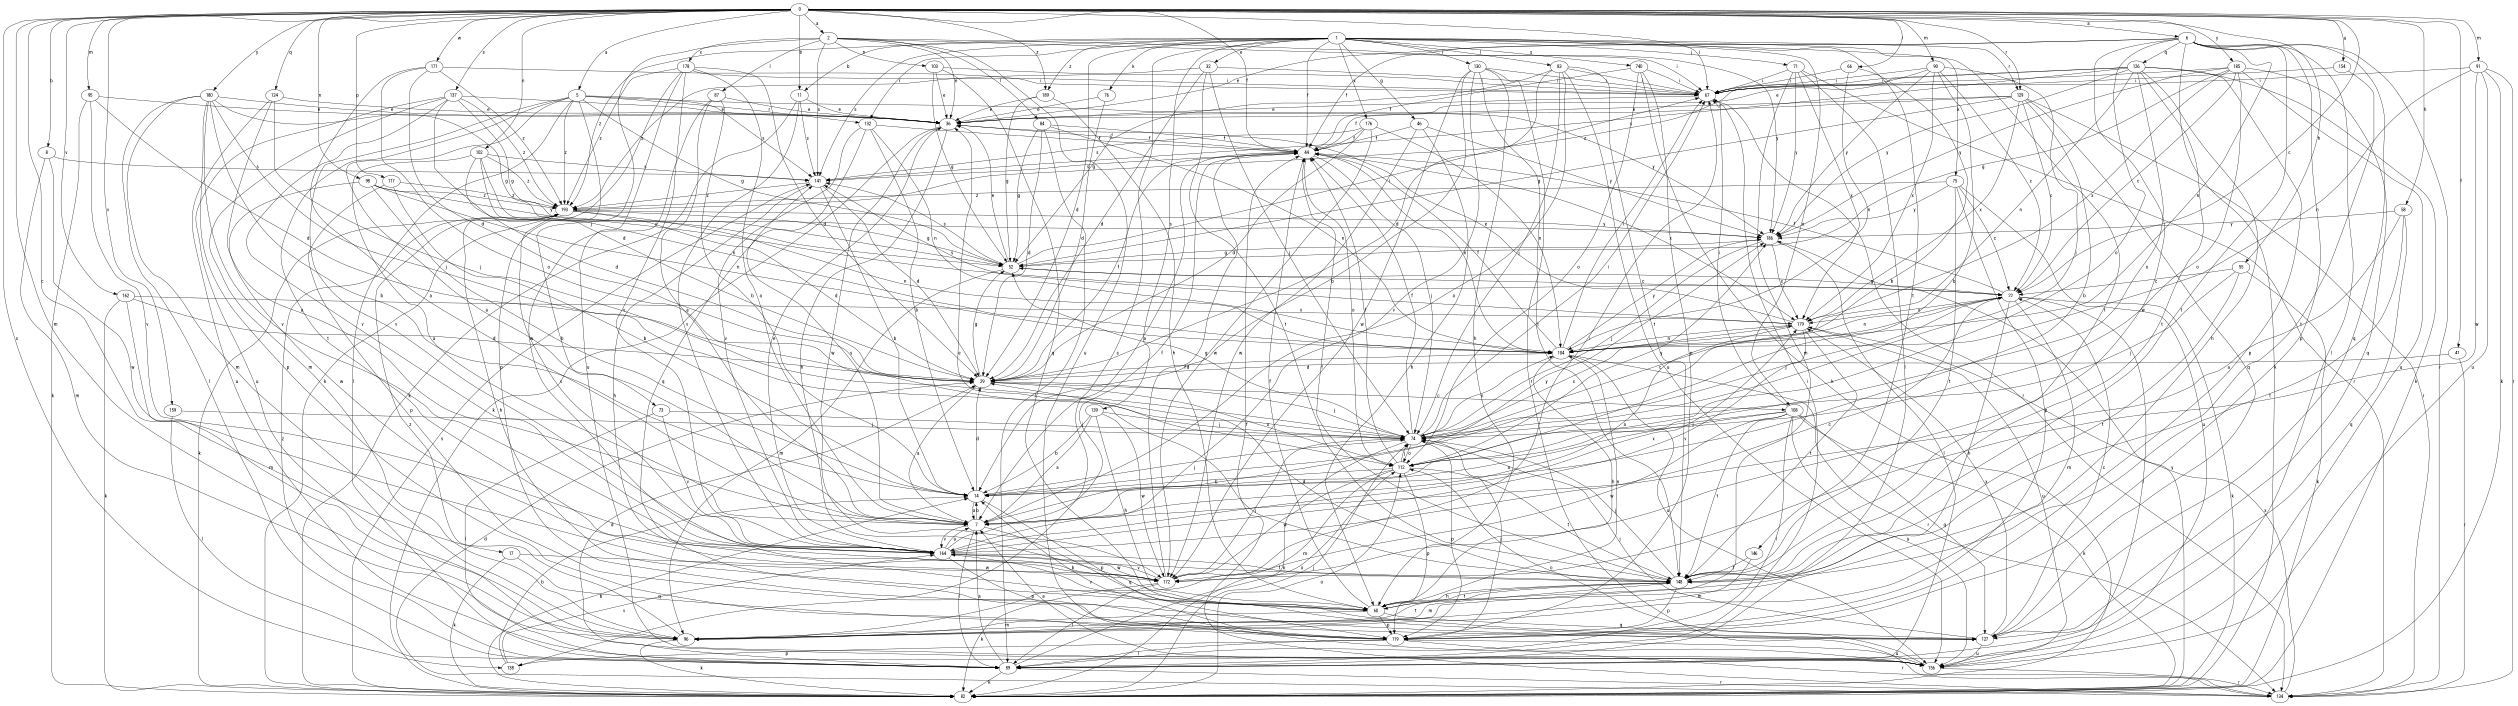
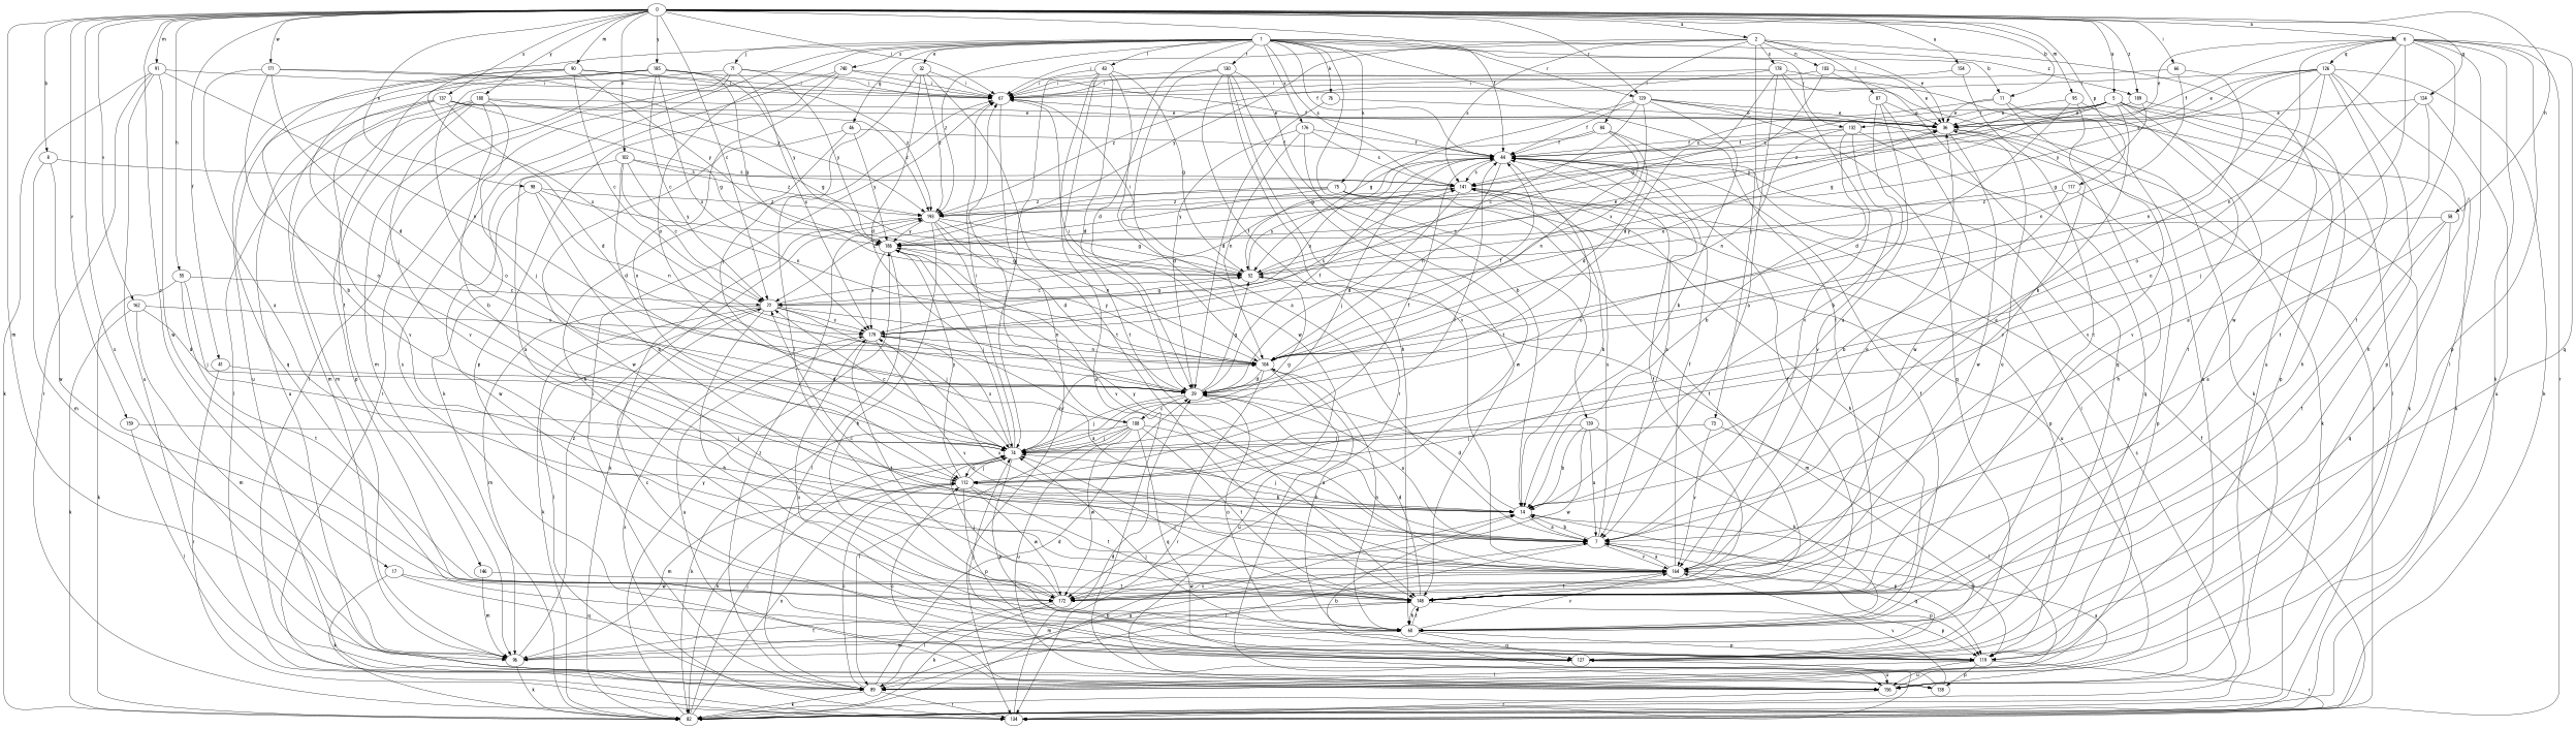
  strict digraph {
    fontname="Roboto Condensed"
    node [fontname="Roboto Condensed"]
    edge [fontname="Roboto Condensed"]
    0
    2
    5
    6
    8
    11
    17
    22
    41
    44
    55
    58
    66
    67
    90
    91
    95
    96
    98
    102
    117
    124
    129
    137
    138
    154
    159
    162
    171
    180
    185
    189
    141
    36
    73
    84
    87
    103
    156
    178
    186
    132
    148
    193
    7
    52
    89
    119
    164
    82
    104
    112
    126
    127
    134
    172
    74
    60
    179
    29
    14
    1
    32
    46
    71
    75
    76
-   83
+   83 [label=43]
    108
    130
    139
    n72 [label=740]
    146
    176
    0 -> 2 [label=a]
    0 -> 5 [label=a]
    0 -> 6 [label=a]
    0 -> 8 [label=b]
    0 -> 11 [label=b]
    0 -> 17 [label=c]
    0 -> 22 [label=c]
    0 -> 41 [label=f]
    0 -> 44 [label=f]
    0 -> 55 [label=h]
    0 -> 58 [label=h]
    0 -> 66 [label=i]
    0 -> 67 [label=i]
    0 -> 90 [label=m]
    0 -> 91 [label=m]
    0 -> 95 [label=m]
    0 -> 96 [label=m]
    0 -> 98 [label=n]
    0 -> 102 [label=n]
    0 -> 117 [label=p]
    0 -> 124 [label=q]
    0 -> 129 [label=r]
    0 -> 137 [label=s]
    0 -> 138 [label=s]
    0 -> 154 [label=u]
    0 -> 159 [label=v]
    0 -> 162 [label=v]
    0 -> 171 [label=w]
    0 -> 180 [label=y]
    0 -> 185 [label=y]
    0 -> 189 [label=z]
    2 -> 67 [label=i]
    2 -> 141 [label=s]
    2 -> 36 [label=e]
    2 -> 73 [label=j]
    2 -> 84 [label=l]
    2 -> 87 [label=l]
    2 -> 103 [label=n]
    2 -> 156 [label=u]
    2 -> 178 [label=x]
    2 -> 186 [label=y]
    5 -> 141 [label=s]
    5 -> 186 [label=y]
    5 -> 132 [label=r]
    5 -> 148 [label=t]
    5 -> 193 [label=z]
    5 -> 7 [label=a]
    5 -> 52 [label=g]
    5 -> 89 [label=l]
    5 -> 119 [label=p]
    5 -> 164 [label=v]
    6 -> 44 [label=f]
    6 -> 36 [label=e]
    6 -> 148 [label=t]
    6 -> 89 [label=l]
    6 -> 119 [label=p]
    6 -> 82 [label=k]
    6 -> 104 [label=n]
    6 -> 112 [label=o]
    6 -> 126 [label=q]
    6 -> 127 [label=q]
    6 -> 134 [label=r]
    6 -> 172 [label=w]
    8 -> 96 [label=m]
    8 -> 141 [label=s]
    8 -> 172 [label=w]
    11 -> 141 [label=s]
    11 -> 36 [label=e]
    11 -> 164 [label=v]
    11 -> 82 [label=k]
    17 -> 82 [label=k]
    17 -> 127 [label=q]
    17 -> 172 [label=w]
    22 -> 44 [label=f]
    22 -> 96 [label=m]
    22 -> 52 [label=g]
    22 -> 89 [label=l]
    22 -> 82 [label=k]
    22 -> 104 [label=n]
    22 -> 74 [label=j]
    22 -> 60 [label=h]
    22 -> 179 [label=x]
    41 -> 134 [label=r]
    41 -> 29 [label=d]
    44 -> 141 [label=s]
    44 -> 7 [label=a]
    44 -> 104 [label=n]
    44 -> 112 [label=o]
    44 -> 74 [label=j]
    44 -> 179 [label=x]
    55 -> 22 [label=c]
    55 -> 148 [label=t]
    55 -> 82 [label=k]
    55 -> 74 [label=j]
    58 -> 186 [label=y]
    58 -> 148 [label=t]
    58 -> 7 [label=a]
    58 -> 127 [label=q]
    66 -> 67 [label=i]
    66 -> 104 [label=n]
    66 -> 14 [label=b]
    67 -> 36 [label=e]
    67 -> 134 [label=r]
    90 -> 22 [label=c]
    90 -> 67 [label=i]
    90 -> 186 [label=y]
    90 -> 193 [label=z]
    90 -> 74 [label=j]
    90 -> 179 [label=x]
    90 -> 14 [label=b]
    91 -> 67 [label=i]
    91 -> 156 [label=u]
    91 -> 82 [label=k]
    91 -> 104 [label=n]
    91 -> 134 [label=r]
    91 -> 172 [label=w]
    95 -> 36 [label=e]
    95 -> 164 [label=v]
    95 -> 82 [label=k]
    95 -> 29 [label=d]
    96 -> 148 [label=t]
    96 -> 193 [label=z]
    96 -> 82 [label=k]
    98 -> 186 [label=y]
    98 -> 193 [label=z]
    98 -> 104 [label=n]
    98 -> 172 [label=w]
    98 -> 14 [label=b]
    102 -> 22 [label=c]
    102 -> 141 [label=s]
    102 -> 193 [label=z]
    102 -> 7 [label=a]
    102 -> 104 [label=n]
    102 -> 29 [label=d]
    117 -> 193 [label=z]
    117 -> 119 [label=p]
    117 -> 14 [label=b]
    124 -> 36 [label=e]
    124 -> 156 [label=u]
    124 -> 7 [label=a]
    124 -> 74 [label=j]
    129 -> 22 [label=c]
    129 -> 44 [label=f]
    129 -> 36 [label=e]
    129 -> 52 [label=g]
    129 -> 127 [label=q]
    129 -> 134 [label=r]
    129 -> 179 [label=x]
    129 -> 14 [label=b]
    137 -> 96 [label=m]
    137 -> 36 [label=e]
    137 -> 156 [label=u]
    137 -> 193 [label=z]
    137 -> 52 [label=g]
    137 -> 164 [label=v]
    137 -> 29 [label=d]
    138 -> 164 [label=v]
    138 -> 14 [label=b]
    154 -> 67 [label=i]
    154 -> 148 [label=t]
    159 -> 89 [label=l]
    159 -> 74 [label=j]
    162 -> 96 [label=m]
    162 -> 82 [label=k]
    162 -> 179 [label=x]
    162 -> 29 [label=d]
    171 -> 67 [label=i]
    171 -> 193 [label=z]
    171 -> 7 [label=a]
    171 -> 112 [label=o]
    171 -> 29 [label=d]
    180 -> 96 [label=m]
    180 -> 36 [label=e]
    180 -> 52 [label=g]
    180 -> 89 [label=l]
    180 -> 119 [label=p]
    180 -> 164 [label=v]
    180 -> 74 [label=j]
    180 -> 14 [label=b]
    185 -> 22 [label=c]
    185 -> 67 [label=i]
    185 -> 156 [label=u]
    185 -> 186 [label=y]
    185 -> 52 [label=g]
    185 -> 112 [label=o]
    185 -> 127 [label=q]
    185 -> 179 [label=x]
    189 -> 36 [label=e]
    189 -> 52 [label=g]
    189 -> 60 [label=h]
    141 -> 193 [label=z]
    141 -> 60 [label=h]
    141 -> 29 [label=d]
    141 -> 14 [label=b]
    36 -> 44 [label=f]
    36 -> 82 [label=k]
    36 -> 172 [label=w]
    36 -> 60 [label=h]
    73 -> 89 [label=l]
    73 -> 164 [label=v]
    73 -> 74 [label=j]
    84 -> 44 [label=f]
    84 -> 52 [label=g]
    84 -> 89 [label=l]
    84 -> 104 [label=n]
    84 -> 29 [label=d]
    87 -> 36 [label=e]
    87 -> 7 [label=a]
    87 -> 172 [label=w]
    87 -> 14 [label=b]
    103 -> 67 [label=i]
    103 -> 36 [label=e]
    103 -> 52 [label=g]
    103 -> 127 [label=q]
    156 -> 7 [label=a]
    156 -> 112 [label=o]
    156 -> 134 [label=r]
    178 -> 67 [label=i]
    178 -> 156 [label=u]
    178 -> 193 [label=z]
    178 -> 7 [label=a]
    178 -> 164 [label=v]
    178 -> 82 [label=k]
    178 -> 29 [label=d]
    186 -> 52 [label=g]
    186 -> 89 [label=l]
    186 -> 74 [label=j]
    186 -> 179 [label=x]
    132 -> 44 [label=f]
    132 -> 164 [label=v]
    132 -> 104 [label=n]
    132 -> 127 [label=q]
    132 -> 14 [label=b]
    148 -> 44 [label=f]
    148 -> 96 [label=m]
    148 -> 36 [label=e]
    148 -> 119 [label=p]
    148 -> 74 [label=j]
    148 -> 60 [label=h]
    148 -> 29 [label=d]
    193 -> 186 [label=y]
    193 -> 52 [label=g]
    193 -> 164 [label=v]
    193 -> 82 [label=k]
    193 -> 104 [label=n]
    193 -> 60 [label=h]
    193 -> 29 [label=d]
    7 -> 141 [label=s]
    7 -> 186 [label=y]
    7 -> 89 [label=l]
    7 -> 164 [label=v]
    7 -> 127 [label=q]
    7 -> 14 [label=b]
    52 -> 22 [label=c]
    52 -> 67 [label=i]
    52 -> 96 [label=m]
    52 -> 141 [label=s]
    52 -> 36 [label=e]
    89 -> 67 [label=i]
    89 -> 193 [label=z]
    89 -> 7 [label=a]
    89 -> 82 [label=k]
    89 -> 112 [label=o]
    89 -> 134 [label=r]
    89 -> 29 [label=d]
    119 -> 138 [label=p]
    119 -> 156 [label=u]
    119 -> 89 [label=l]
    119 -> 134 [label=r]
    119 -> 74 [label=j]
    119 -> 14 [label=b]
    164 -> 22 [label=c]
    164 -> 44 [label=f]
    164 -> 36 [label=e]
    164 -> 148 [label=t]
    164 -> 7 [label=a]
    164 -> 119 [label=p]
    164 -> 172 [label=w]
    164 -> 179 [label=x]
    82 -> 141 [label=s]
    82 -> 186 [label=y]
    82 -> 112 [label=o]
    82 -> 74 [label=j]
    82 -> 14 [label=b]
    104 -> 44 [label=f]
    104 -> 67 [label=i]
    104 -> 156 [label=u]
    104 -> 186 [label=y]
    104 -> 134 [label=r]
    104 -> 60 [label=h]
    104 -> 29 [label=d]
    112 -> 44 [label=f]
    112 -> 96 [label=m]
    112 -> 186 [label=y]
    112 -> 148 [label=t]
    112 -> 119 [label=p]
    112 -> 172 [label=w]
    112 -> 74 [label=j]
    112 -> 14 [label=b]
    126 -> 67 [label=i]
    126 -> 141 [label=s]
    126 -> 36 [label=e]
    126 -> 186 [label=y]
    126 -> 148 [label=t]
    126 -> 119 [label=p]
    126 -> 82 [label=k]
    126 -> 104 [label=n]
    126 -> 112 [label=o]
    126 -> 60 [label=h]
    127 -> 22 [label=c]
    127 -> 156 [label=u]
    127 -> 74 [label=j]
    127 -> 179 [label=x]
    134 -> 44 [label=f]
    134 -> 179 [label=x]
    134 -> 29 [label=d]
    172 -> 44 [label=f]
    172 -> 67 [label=i]
    172 -> 89 [label=l]
    172 -> 164 [label=v]
    172 -> 82 [label=k]
    172 -> 74 [label=j]
    74 -> 22 [label=c]
    74 -> 44 [label=f]
    74 -> 67 [label=i]
    74 -> 52 [label=g]
    74 -> 119 [label=p]
    74 -> 82 [label=k]
    74 -> 104 [label=n]
    74 -> 112 [label=o]
    74 -> 179 [label=x]
    60 -> 44 [label=f]
    60 -> 96 [label=m]
    60 -> 148 [label=t]
    60 -> 119 [label=p]
    60 -> 164 [label=v]
    60 -> 104 [label=n]
    60 -> 127 [label=q]
    179 -> 141 [label=s]
    179 -> 36 [label=e]
    179 -> 156 [label=u]
    179 -> 148 [label=t]
    179 -> 7 [label=a]
    179 -> 164 [label=v]
    179 -> 104 [label=n]
    29 -> 44 [label=f]
    29 -> 7 [label=a]
    29 -> 52 [label=g]
-   29 -> 112 [label=o]
+   29 -> 60 [label=o]
    29 -> 74 [label=j]
    29 -> 108 [label=c]
    14 -> 7 [label=a]
    14 -> 119 [label=p]
    14 -> 74 [label=j]
    14 -> 29 [label=d]
    1 -> 11 [label=b]
    1 -> 44 [label=f]
    1 -> 129 [label=r]
    1 -> 138 [label=s]
    1 -> 189 [label=z]
    1 -> 141 [label=s]
    1 -> 132 [label=r]
    1 -> 148 [label=t]
    1 -> 193 [label=z]
    1 -> 29 [label=d]
    1 -> 32 [label=e]
    1 -> 46 [label=g]
    1 -> 71 [label=j]
    1 -> 75 [label=k]
    1 -> 76 [label=k]
    1 -> 83 [label=l]
    1 -> 108 [label=o]
    1 -> 130 [label=r]
    1 -> 139 [label=s]
    1 -> n72 [label=s]
    1 -> 146 [label=t]
    1 -> 176 [label=x]
    32 -> 67 [label=i]
    32 -> 148 [label=t]
    32 -> 193 [label=z]
    32 -> 74 [label=j]
    32 -> 29 [label=d]
    46 -> 44 [label=f]
    46 -> 186 [label=y]
    46 -> 172 [label=w]
    46 -> 60 [label=h]
    71 -> 67 [label=i]
    71 -> 96 [label=m]
    71 -> 186 [label=y]
    71 -> 89 [label=l]
    71 -> 134 [label=r]
    71 -> 179 [label=x]
    75 -> 22 [label=c]
    75 -> 156 [label=u]
    75 -> 186 [label=y]
    75 -> 148 [label=t]
    75 -> 193 [label=z]
    75 -> 119 [label=p]
    76 -> 36 [label=e]
    76 -> 29 [label=d]
    83 -> 67 [label=i]
    83 -> 156 [label=u]
    83 -> 148 [label=t]
    83 -> 7 [label=a]
    83 -> 52 [label=g]
    83 -> 74 [label=j]
    83 -> 29 [label=d]
    108 -> 67 [label=i]
    108 -> 156 [label=u]
    108 -> 148 [label=t]
    108 -> 7 [label=a]
    108 -> 89 [label=l]
    108 -> 82 [label=k]
    108 -> 127 [label=q]
    108 -> 172 [label=w]
    108 -> 74 [label=j]
    130 -> 67 [label=i]
    130 -> 148 [label=t]
    130 -> 164 [label=v]
    130 -> 134 [label=r]
    130 -> 172 [label=w]
    130 -> 60 [label=h]
    130 -> 14 [label=b]
    139 -> 7 [label=a]
    139 -> 172 [label=w]
    139 -> 74 [label=j]
    139 -> 60 [label=h]
    139 -> 14 [label=b]
    n72 -> 44 [label=f]
    n72 -> 67 [label=i]
    n72 -> 119 [label=p]
    n72 -> 82 [label=k]
    n72 -> 112 [label=o]
    146 -> 96 [label=m]
    146 -> 148 [label=t]
    176 -> 44 [label=f]
    176 -> 141 [label=s]
    176 -> 104 [label=n]
    176 -> 172 [label=w]
    176 -> 29 [label=d]
  }
